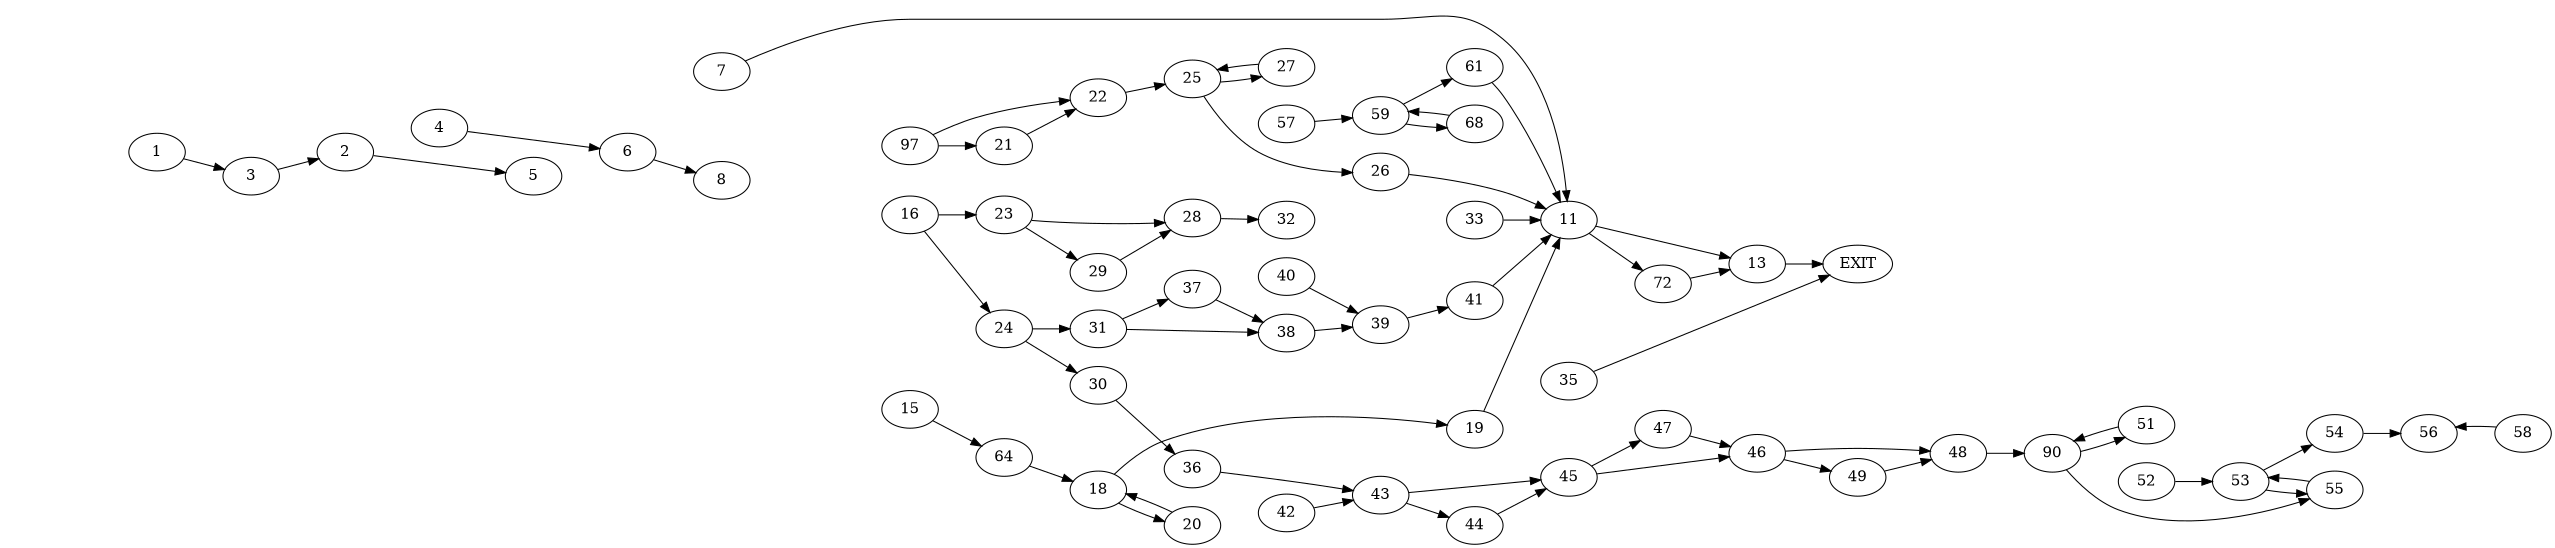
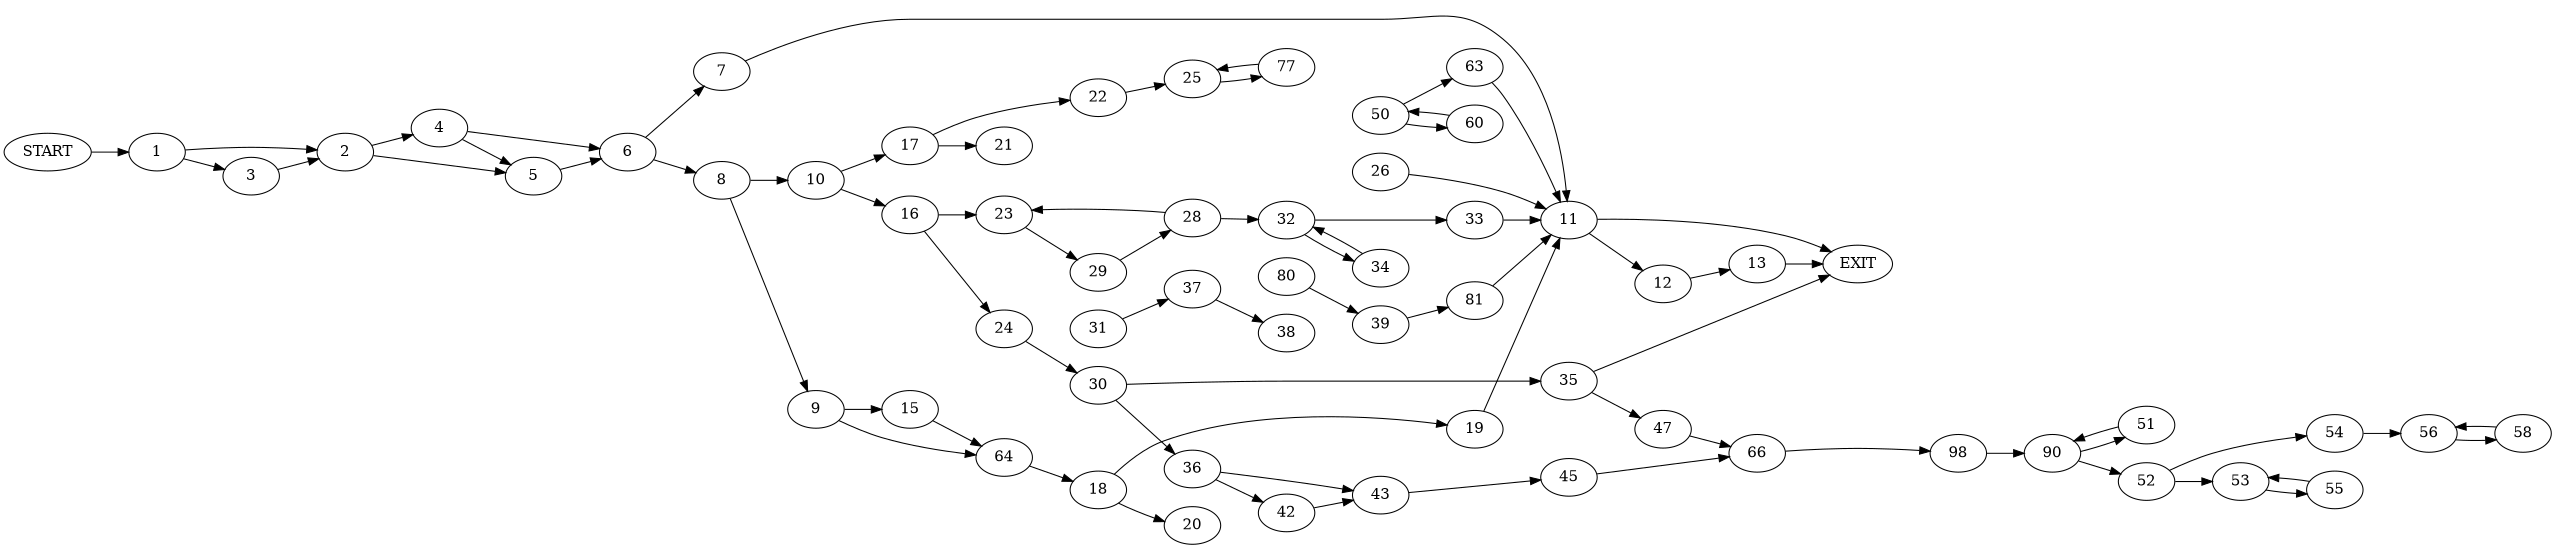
  digraph {
    rankdir=LR
+   n1 [label=START]
    1
    2
    3
    n5 [label=EXIT]
    4
    5
    6
    7
    8
    11
-   12 [label=72]
+   9
+   10
+   12
    13
    n16 [label=64]
    15
    16
-   17 [label=97]
+   17
    18
    23
    24
    21
    22
    19
    20
    28
    29
    30
    31
    25
    26
-   27
+   27 [label=77]
    32
    35
    36
    37
    38
    33
+   34
    42
    43
    39
-   44
    45
-   41
-   40
-   46
+   41 [label=81]
+   40 [label=80]
+   46 [label=66]
    47
-   48
-   49
+   48 [label=98]
    n52 [label=90]
    51
    52
    53
    54
    55
    56
    58
-   57
-   59
-   60 [label=68]
-   61
+   59 [label=50]
+   60
+   61 [label=63]
+   n1 -> 1
+   1 -> 2
    1 -> 3
+   2 -> 4
    2 -> 5
    3 -> 2
+   4 -> 5
    4 -> 6
+   5 -> 6
+   6 -> 7
    6 -> 8
    7 -> 11
+   8 -> 9
+   8 -> 10
    11 -> 12
-   11 -> 13
+   11 -> n5
+   9 -> n16
+   9 -> 15
+   10 -> 16
+   10 -> 17
    12 -> 13
    13 -> n5
    n16 -> 18
    15 -> n16
    16 -> 23
    16 -> 24
    17 -> 21
    17 -> 22
    18 -> 19
    18 -> 20
-   23 -> 28
+   28 -> 23
    23 -> 29
    24 -> 30
-   24 -> 31
-   21 -> 22
    22 -> 25
    19 -> 11
-   20 -> 18
    28 -> 32
    29 -> 28
+   30 -> 35
    30 -> 36
    31 -> 37
-   31 -> 38
-   25 -> 26
    25 -> 27
    26 -> 11
    27 -> 25
+   32 -> 33
+   32 -> 34
    35 -> n5
+   36 -> 42
    36 -> 43
    37 -> 38
-   38 -> 39
    33 -> 11
+   34 -> 32
    42 -> 43
-   43 -> 44
    43 -> 45
    39 -> 41
-   44 -> 45
    45 -> 46
-   45 -> 47
+   35 -> 47
    41 -> 11
    40 -> 39
    46 -> 48
-   46 -> 49
    47 -> 46
    48 -> n52
-   49 -> 48
    n52 -> 51
-   n52 -> 55
+   n52 -> 52
    51 -> n52
    52 -> 53
-   53 -> 54
+   52 -> 54
    53 -> 55
    54 -> 56
    55 -> 53
+   56 -> 58
    58 -> 56
-   57 -> 59
    59 -> 60
    59 -> 61
    60 -> 59
    61 -> 11
  }
